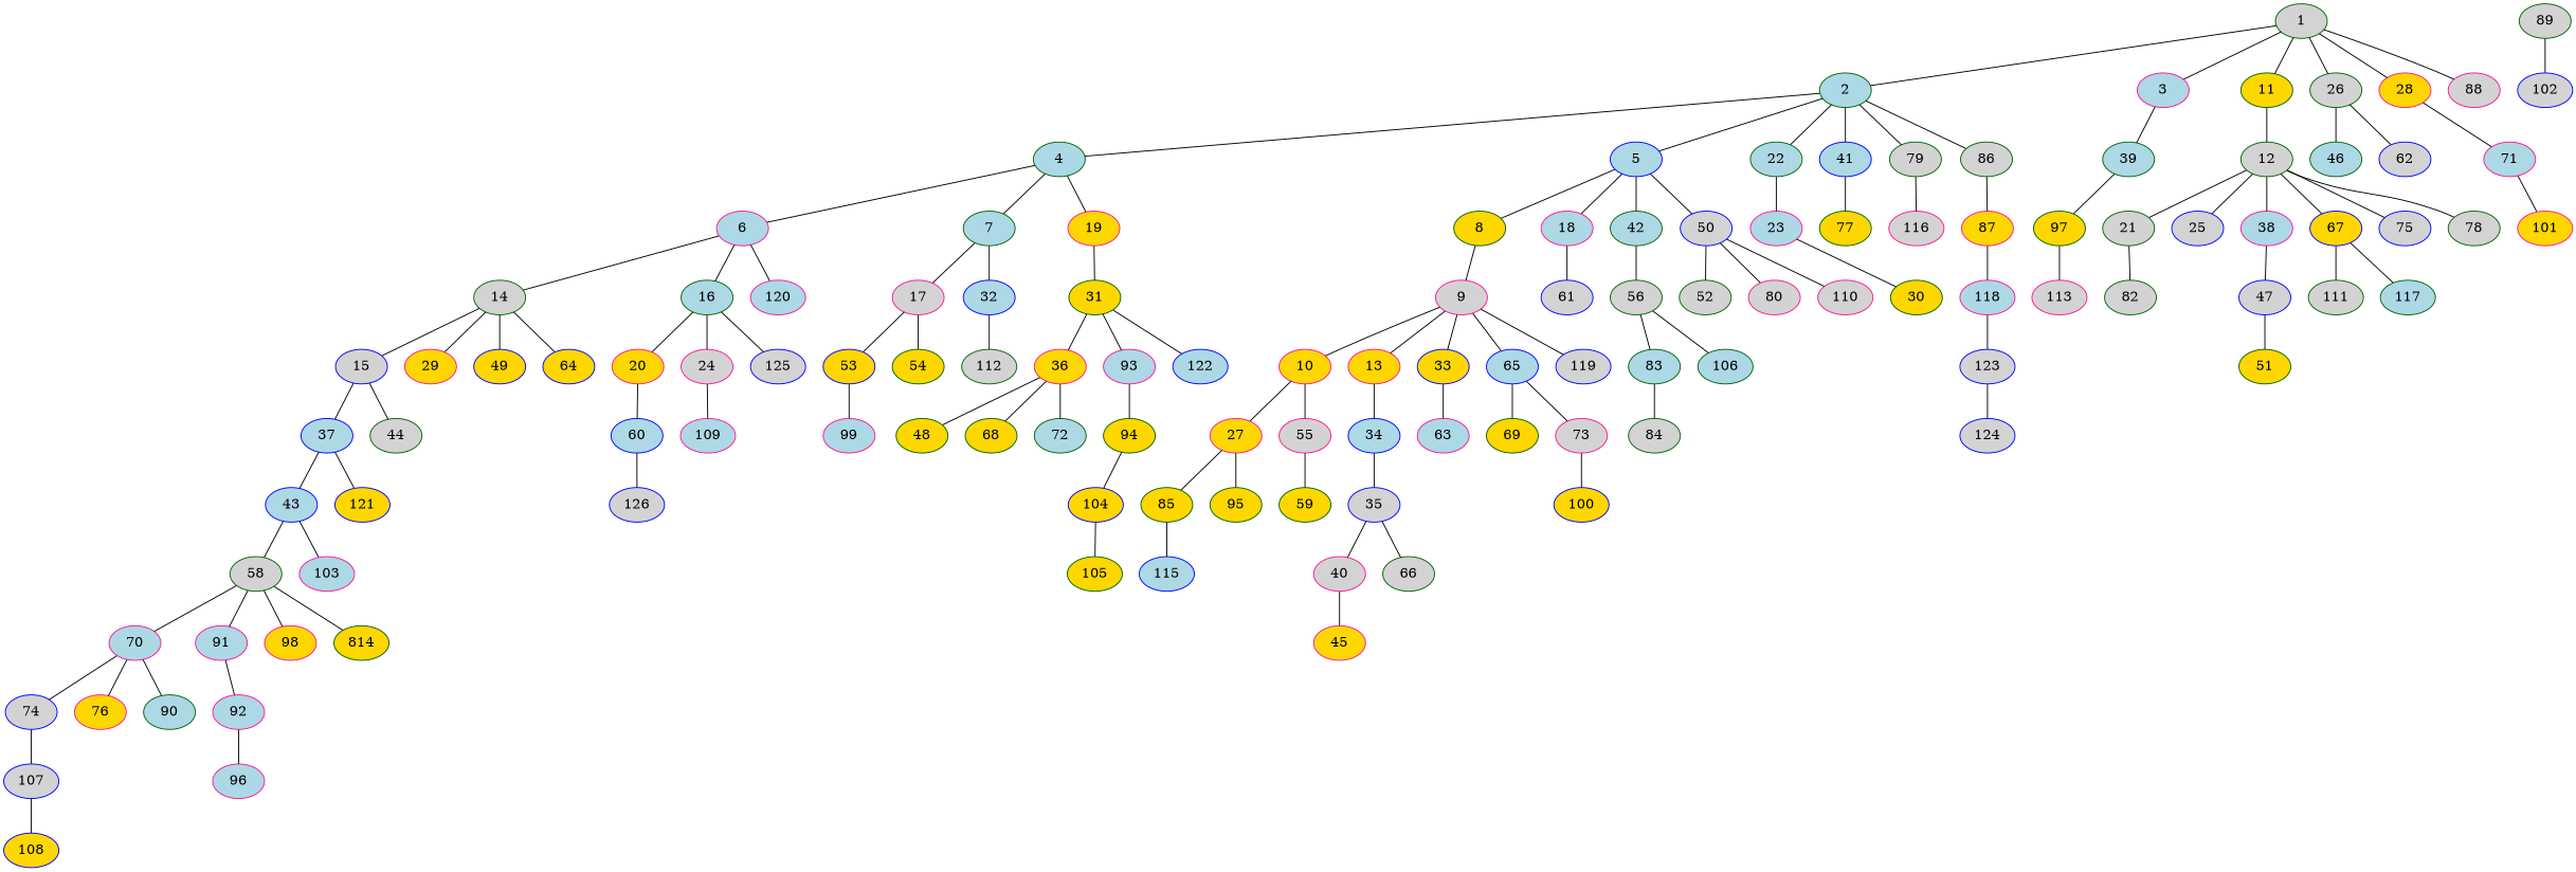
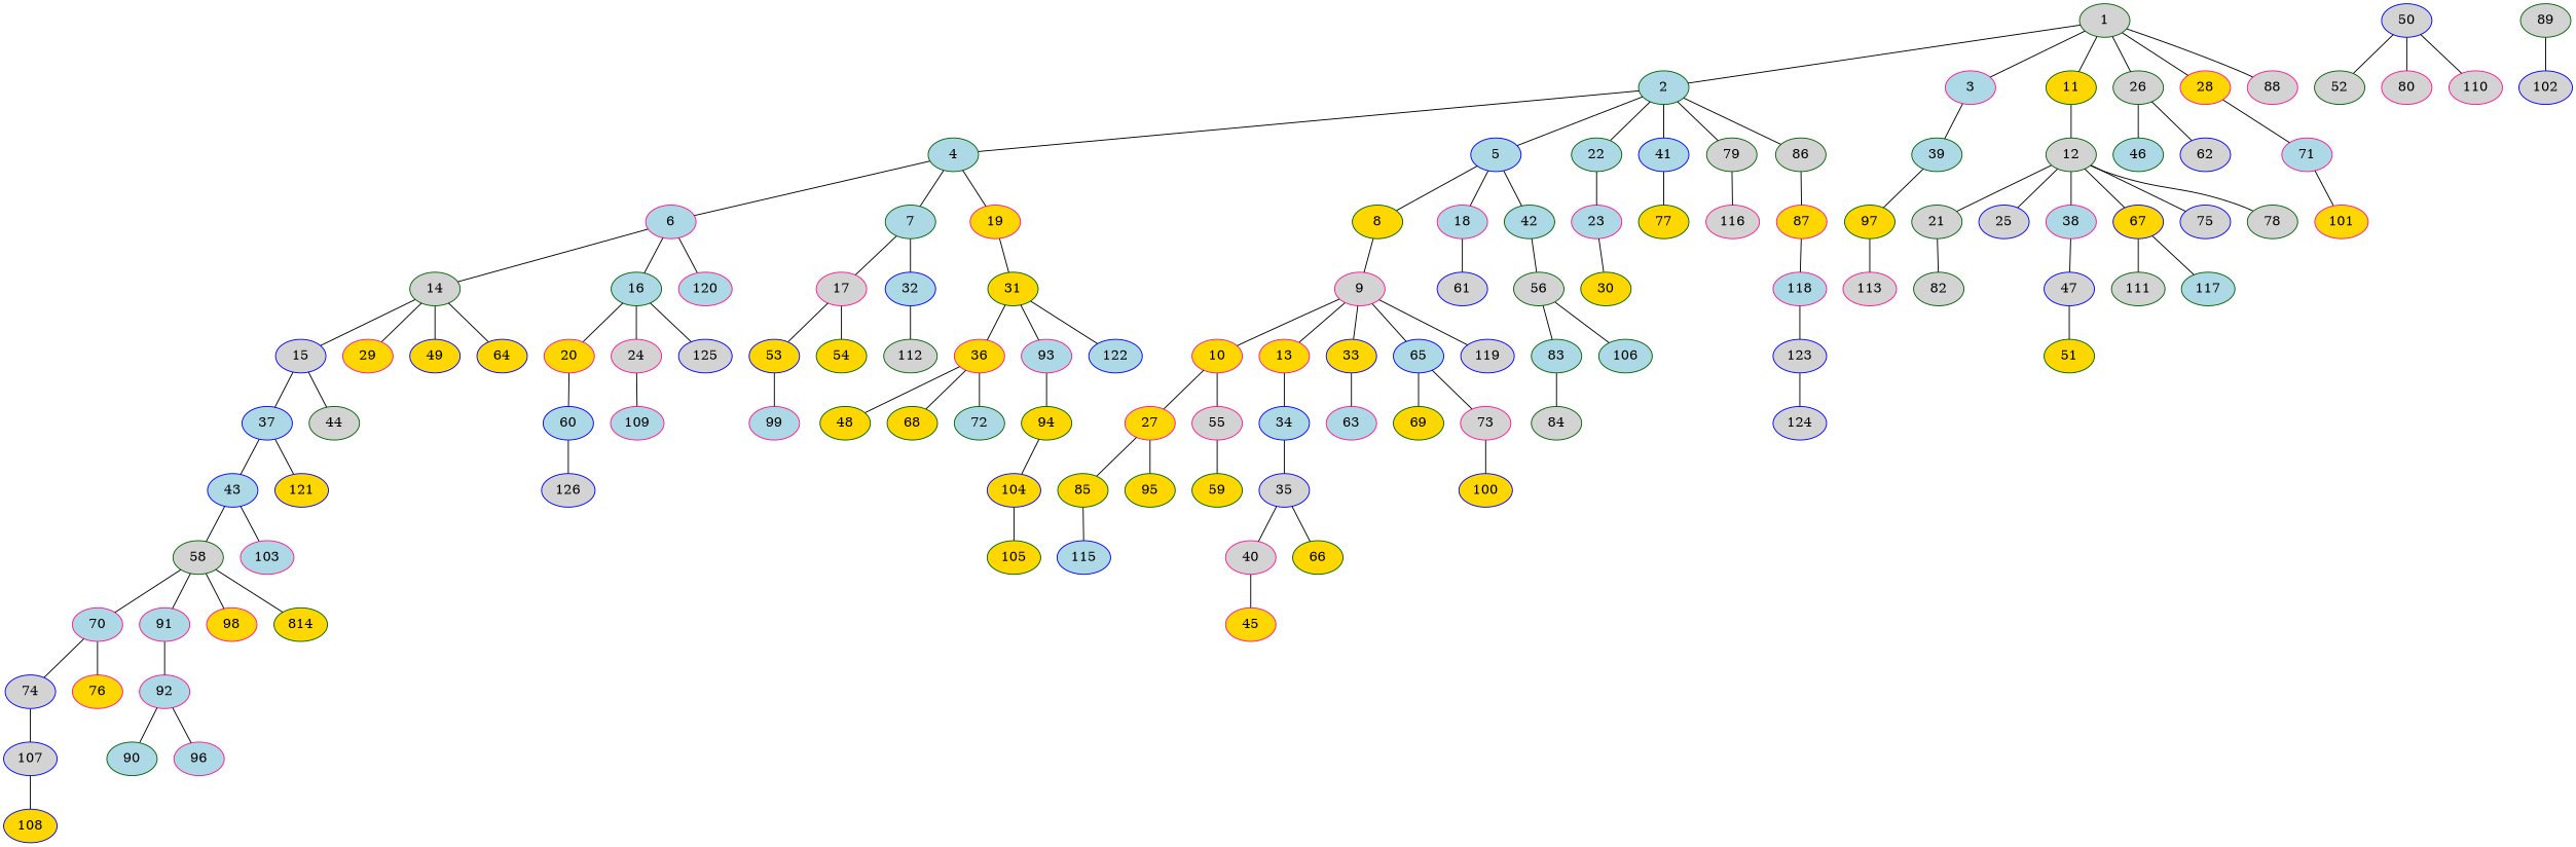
  graph {
    node [color=darkgreen fillcolor=lightgrey style=filled]
    2 [fillcolor=lightblue]
    1
    3 [color=deeppink fillcolor=lightblue]
    11 [fillcolor=gold]
    26
    28 [color=deeppink fillcolor=gold]
    88 [color=deeppink]
    4 [fillcolor=lightblue]
    5 [color=blue fillcolor=lightblue]
    22 [fillcolor=lightblue]
    41 [color=blue fillcolor=lightblue]
    79
    86
    39 [fillcolor=lightblue]
    12
    46 [fillcolor=lightblue]
    62 [color=blue]
    71 [color=deeppink fillcolor=lightblue]
    6 [color=deeppink fillcolor=lightblue]
    7 [fillcolor=lightblue]
    19 [color=deeppink fillcolor=gold]
    8 [fillcolor=gold]
    18 [color=deeppink fillcolor=lightblue]
    42 [fillcolor=lightblue]
    50 [color=blue]
    23 [color=deeppink fillcolor=lightblue]
    77 [fillcolor=gold]
    116 [color=deeppink]
    87 [color=deeppink fillcolor=gold]
    97 [fillcolor=gold]
    14
    16 [fillcolor=lightblue]
    120 [color=deeppink fillcolor=lightblue]
    17 [color=deeppink]
    32 [color=blue fillcolor=lightblue]
    31 [fillcolor=gold]
    9 [color=deeppink]
    61 [color=blue]
    56
    52
    80 [color=deeppink]
    110 [color=deeppink]
    15 [color=blue]
    29 [color=deeppink fillcolor=gold]
    49 [color=blue fillcolor=gold]
    64 [color=blue fillcolor=gold]
    20 [color=deeppink fillcolor=gold]
    24 [color=deeppink]
    125 [color=blue]
    53 [color=blue fillcolor=gold]
    54 [fillcolor=gold]
    112
    10 [color=deeppink fillcolor=gold]
    13 [color=deeppink fillcolor=gold]
    33 [color=blue fillcolor=gold]
    65 [color=blue fillcolor=lightblue]
    119 [color=blue]
    27 [color=deeppink fillcolor=gold]
    55 [color=deeppink]
    34 [color=blue fillcolor=lightblue]
    63 [color=deeppink fillcolor=lightblue]
    69 [fillcolor=gold]
    73 [color=deeppink]
    85 [fillcolor=gold]
    95 [fillcolor=gold]
    59 [fillcolor=gold]
    21
    25 [color=blue]
    38 [color=deeppink fillcolor=lightblue]
    67 [color=blue fillcolor=gold]
    75 [color=blue]
    78
    82
    47 [color=blue]
    111
    117 [fillcolor=lightblue]
    35 [color=blue]
    37 [color=blue fillcolor=lightblue]
    44
    43 [color=blue fillcolor=lightblue]
    121 [color=blue fillcolor=gold]
    60 [color=blue fillcolor=lightblue]
    109 [color=deeppink fillcolor=lightblue]
    99 [color=deeppink fillcolor=lightblue]
    36 [color=deeppink fillcolor=gold]
    93 [color=deeppink fillcolor=lightblue]
    122 [color=blue fillcolor=lightblue]
    126 [color=blue]
    30 [fillcolor=gold]
    115 [color=blue fillcolor=lightblue]
    101 [color=deeppink fillcolor=gold]
    48 [fillcolor=gold]
    68 [fillcolor=gold]
    72 [fillcolor=lightblue]
    94 [fillcolor=gold]
    40 [color=deeppink]
-   66
+   66 [fillcolor=gold]
    45 [color=deeppink fillcolor=gold]
    58
    103 [color=deeppink fillcolor=lightblue]
    51 [fillcolor=gold]
    113 [color=deeppink]
    83 [fillcolor=lightblue]
    106 [fillcolor=lightblue]
    70 [color=deeppink fillcolor=lightblue]
    91 [color=deeppink fillcolor=lightblue]
    98 [color=deeppink fillcolor=gold]
    n108 [fillcolor=gold label=814]
    84
    74 [color=blue]
    76 [color=deeppink fillcolor=gold]
    90 [fillcolor=lightblue]
    92 [color=deeppink fillcolor=lightblue]
    100 [color=blue fillcolor=gold]
    107 [color=blue]
    108 [color=blue fillcolor=gold]
    102 [color=blue]
    89
    118 [color=deeppink fillcolor=lightblue]
    123 [color=blue]
    96 [color=deeppink fillcolor=lightblue]
    104 [color=blue fillcolor=gold]
    105 [fillcolor=gold]
    124 [color=blue]
    2 -- 4
    2 -- 5
    2 -- 22
    2 -- 41
    2 -- 79
    2 -- 86
    1 -- 2
    1 -- 3
    1 -- 11
    1 -- 26
    1 -- 28
    1 -- 88
    3 -- 39
    11 -- 12
    26 -- 46
    26 -- 62
    28 -- 71
    4 -- 6
    4 -- 7
    4 -- 19
    5 -- 8
    5 -- 18
    5 -- 42
-   5 -- 50
    22 -- 23
    41 -- 77
    79 -- 116
    86 -- 87
    39 -- 97
    12 -- 21
    12 -- 25
    12 -- 38
    12 -- 67
    12 -- 75
    12 -- 78
    71 -- 101
    6 -- 14
    6 -- 16
    6 -- 120
    7 -- 17
    7 -- 32
    19 -- 31
    8 -- 9
    18 -- 61
    42 -- 56
    50 -- 52
    50 -- 80
    50 -- 110
    23 -- 30
    87 -- 118
    97 -- 113
    14 -- 15
    14 -- 29
    14 -- 49
    14 -- 64
    16 -- 20
    16 -- 24
    16 -- 125
    17 -- 53
    17 -- 54
    32 -- 112
    31 -- 36
    31 -- 93
    31 -- 122
    9 -- 10
    9 -- 13
    9 -- 33
    9 -- 65
    9 -- 119
    56 -- 83
    56 -- 106
    15 -- 37
    15 -- 44
    20 -- 60
    24 -- 109
    53 -- 99
    10 -- 27
    10 -- 55
    13 -- 34
    33 -- 63
    65 -- 69
    65 -- 73
    27 -- 85
    27 -- 95
    55 -- 59
    34 -- 35
    73 -- 100
    85 -- 115
    21 -- 82
    38 -- 47
    67 -- 111
    67 -- 117
    47 -- 51
    35 -- 40
    35 -- 66
    37 -- 43
    37 -- 121
    43 -- 58
    43 -- 103
    60 -- 126
    36 -- 48
    36 -- 68
    36 -- 72
    93 -- 94
    94 -- 104
    40 -- 45
    58 -- 70
    58 -- 91
    58 -- 98
    58 -- n108
    83 -- 84
    70 -- 74
    70 -- 76
-   70 -- 90
+   92 -- 90
    91 -- 92
    74 -- 107
    92 -- 96
    107 -- 108
    89 -- 102
    118 -- 123
    123 -- 124
    104 -- 105
  }
